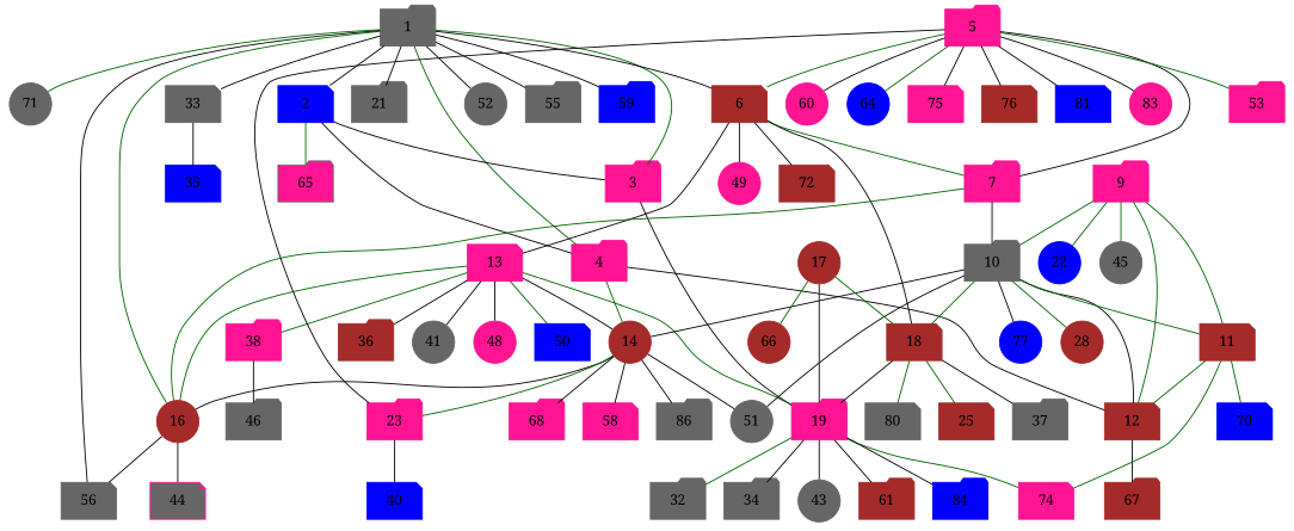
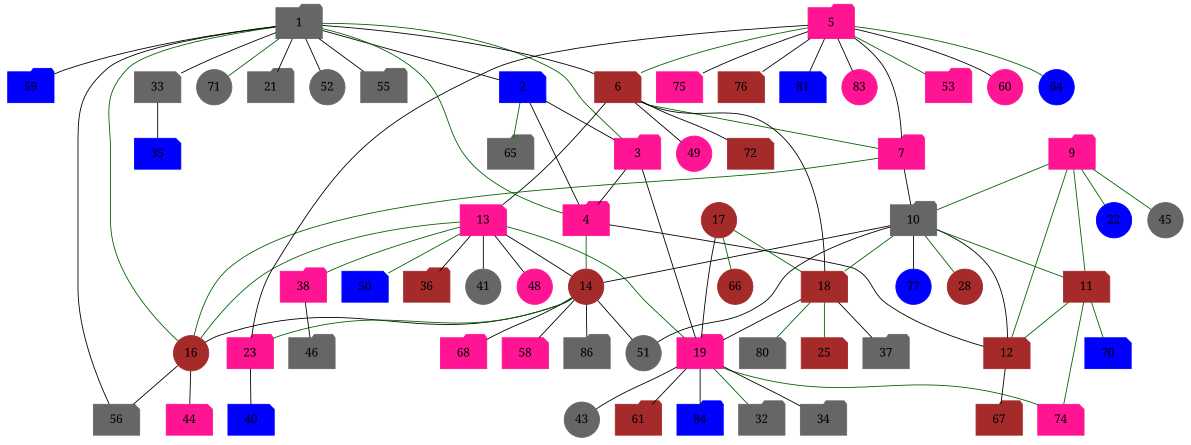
  graph {
    fontname="Noto Serif"
    node [color=gray40 fontname="Noto Serif" shape=folder style=filled]
    edge [color=black fontname="Noto Serif"]
    1 [super="+26"]
    2 [color=blue shape=note super="+78"]
    3 [color=deeppink super="+31"]
    4 [color=deeppink super="+42"]
    6 [color=brown shape=note super="+29"]
    16 [color=brown shape=circle super="+79"]
    21
    33 [shape=note super="+57"]
    n9 [label=52 shape=circle super="+73"]
    55
    59 [color=blue]
    71 [shape=circle]
    56 [shape=note]
-   65 [fillcolor=deeppink]
+   65
    19 [color=deeppink super="+20"]
    12 [color=brown shape=note super="+82"]
    14 [color=brown shape=circle super="+30"]
    7 [color=deeppink super="+39"]
    13 [color=deeppink shape=note super="+15"]
    18 [color=brown shape=note super="+24"]
    49 [color=deeppink shape=circle]
    72 [color=brown shape=note]
-   44 [color=deeppink shape=note fillcolor=gray40]
+   44 [color=deeppink shape=note]
    35 [color=blue shape=note]
    68 [color=deeppink]
    74 [color=deeppink shape=note]
    32
    34
    43 [shape=circle]
    61 [color=brown]
    84 [color=blue]
    67 [color=brown]
    23 [color=deeppink super="+47"]
    51 [shape=circle]
    58 [color=deeppink shape=note]
    86
    5 [color=deeppink super="+8"]
    53 [color=deeppink super="+62"]
    60 [color=deeppink shape=circle]
    64 [color=blue shape=circle]
    75 [color=deeppink shape=note]
    76 [color=brown shape=note]
    81 [color=blue shape=note]
    83 [color=deeppink shape=circle]
    10 [super="+63"]
    40 [color=blue shape=note]
    36 [color=brown]
    38 [color=deeppink]
    41 [shape=circle]
    48 [color=deeppink shape=circle]
    50 [color=blue shape=note super="+85"]
    25 [color=brown shape=note super="+27"]
    37
    80 [shape=note]
    11 [color=brown shape=note super="+52"]
    28 [color=brown shape=circle]
    77 [color=blue shape=circle]
    9 [color=deeppink super="+69"]
    22 [color=blue shape=circle]
    45 [shape=circle]
    70 [color=blue shape=note]
    46
    17 [color=brown shape=circle]
    66 [color=brown shape=circle]
    1 -- 2
    1 -- 3 [color=darkgreen]
    1 -- 4 [color=darkgreen]
    1 -- 6
    1 -- 16 [color=darkgreen]
    1 -- 21
    1 -- 33
    1 -- n9
    1 -- 55
    1 -- 59
    1 -- 71 [color=darkgreen]
    1 -- 56
    2 -- 3
    2 -- 4
    2 -- 65 [color=darkgreen]
+   3 -- 4
    3 -- 19
    4 -- 12
    4 -- 14 [color=darkgreen]
    6 -- 7 [color=darkgreen]
    6 -- 13
    6 -- 18
    6 -- 49
    6 -- 72
    16 -- 56
    16 -- 44
    33 -- 35
    19 -- 74 [color=darkgreen]
    19 -- 32 [color=darkgreen]
    19 -- 34
    19 -- 43
    19 -- 61
    19 -- 84
    12 -- 67
    14 -- 16
    14 -- 68
    14 -- 23 [color=darkgreen]
    14 -- 51
    14 -- 58
    14 -- 86
    7 -- 16 [color=darkgreen]
    7 -- 10
    13 -- 16 [color=darkgreen weight=2]
    13 -- 19 [color=darkgreen]
    13 -- 14 [weight=2]
    13 -- 36
    13 -- 38 [color=darkgreen]
    13 -- 41
    13 -- 48
    13 -- 50 [color=darkgreen]
    18 -- 19 [weight=2]
    18 -- 25 [color=darkgreen]
    18 -- 37
    18 -- 80 [color=darkgreen]
    23 -- 40
    5 -- 6 [color=darkgreen weight=2]
    5 -- 7 [weight=2]
    5 -- 23
    5 -- 53 [color=darkgreen]
    5 -- 60
    5 -- 64 [color=darkgreen]
    5 -- 75
    5 -- 76
    5 -- 81
    5 -- 83
    10 -- 12
    10 -- 14
    10 -- 18 [color=darkgreen]
    10 -- 51
    10 -- 11 [color=darkgreen]
    10 -- 28 [color=darkgreen]
    10 -- 77
    38 -- 46
    11 -- 12 [color=darkgreen]
    11 -- 74 [color=darkgreen]
    11 -- 70 [color=darkgreen]
    9 -- 12 [color=darkgreen]
    9 -- 10 [color=darkgreen]
    9 -- 11 [color=darkgreen]
    9 -- 22 [color=darkgreen]
    9 -- 45 [color=darkgreen]
    17 -- 19 [weight=2]
    17 -- 18 [color=darkgreen]
    17 -- 66 [color=darkgreen]
  }
